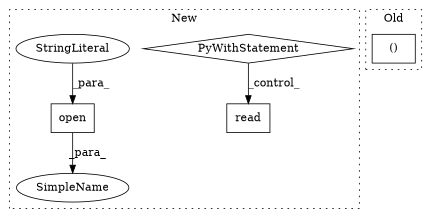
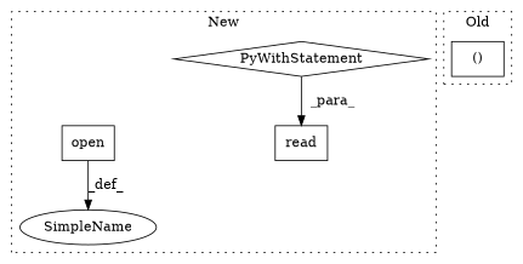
  digraph {
    node [a=32 shape=box]
    n1 [l=6 label=read s=6284]
    n2 [a=42 label=SimpleName shape=ellipse]
    n3 [a=104 l="10,2" label=PyWithStatement s="6178,6217" shape=diamond]
    n4 [l="5,1" label=open s="6188,6216"]
-   n5 [a=45 l=23 label=StringLiteral s=6193 shape=ellipse]
    n6 [a=106 l=15 label="()" s=6131]
    subgraph cluster_1 {
      label=New
      style=dotted
      n1
      n2
      n3
      n4
-     n5
    }
    subgraph cluster_2 {
      label=Old
      style=dotted
      n6
    }
-   n3 -> n1 [label=_control_]
-   n4 -> n2 [label=_para_]
-   n5 -> n4 [label=_para_]
+   n3 -> n1 [label=_para_]
+   n4 -> n2 [label=_def_]
  }
